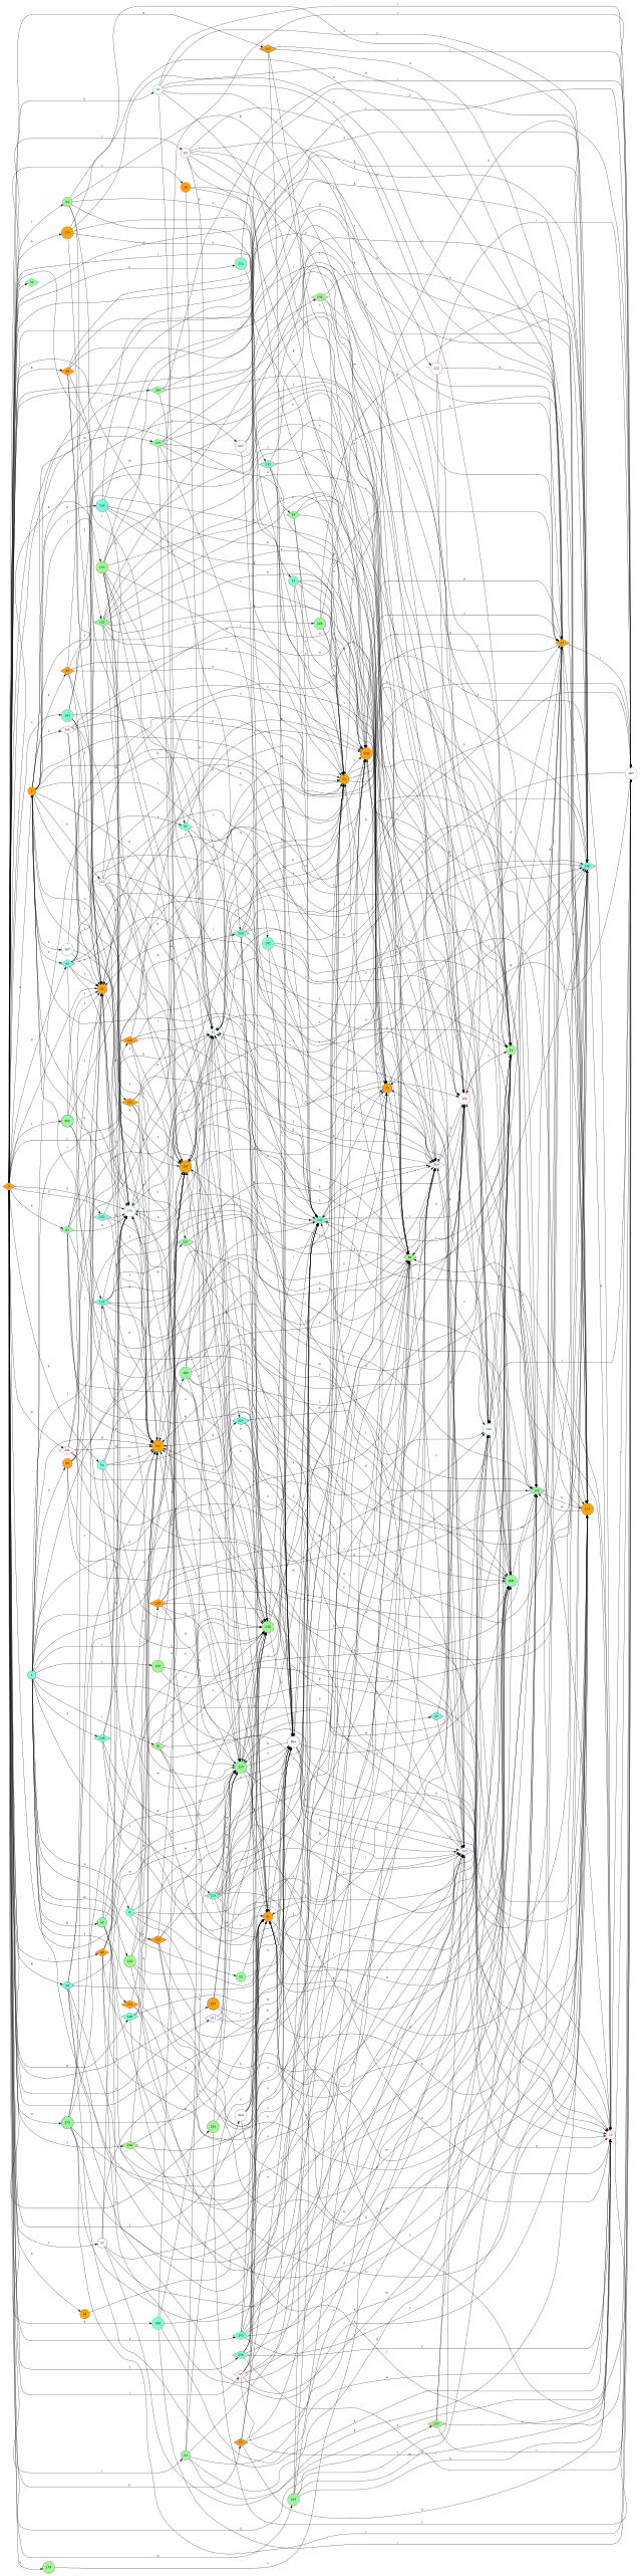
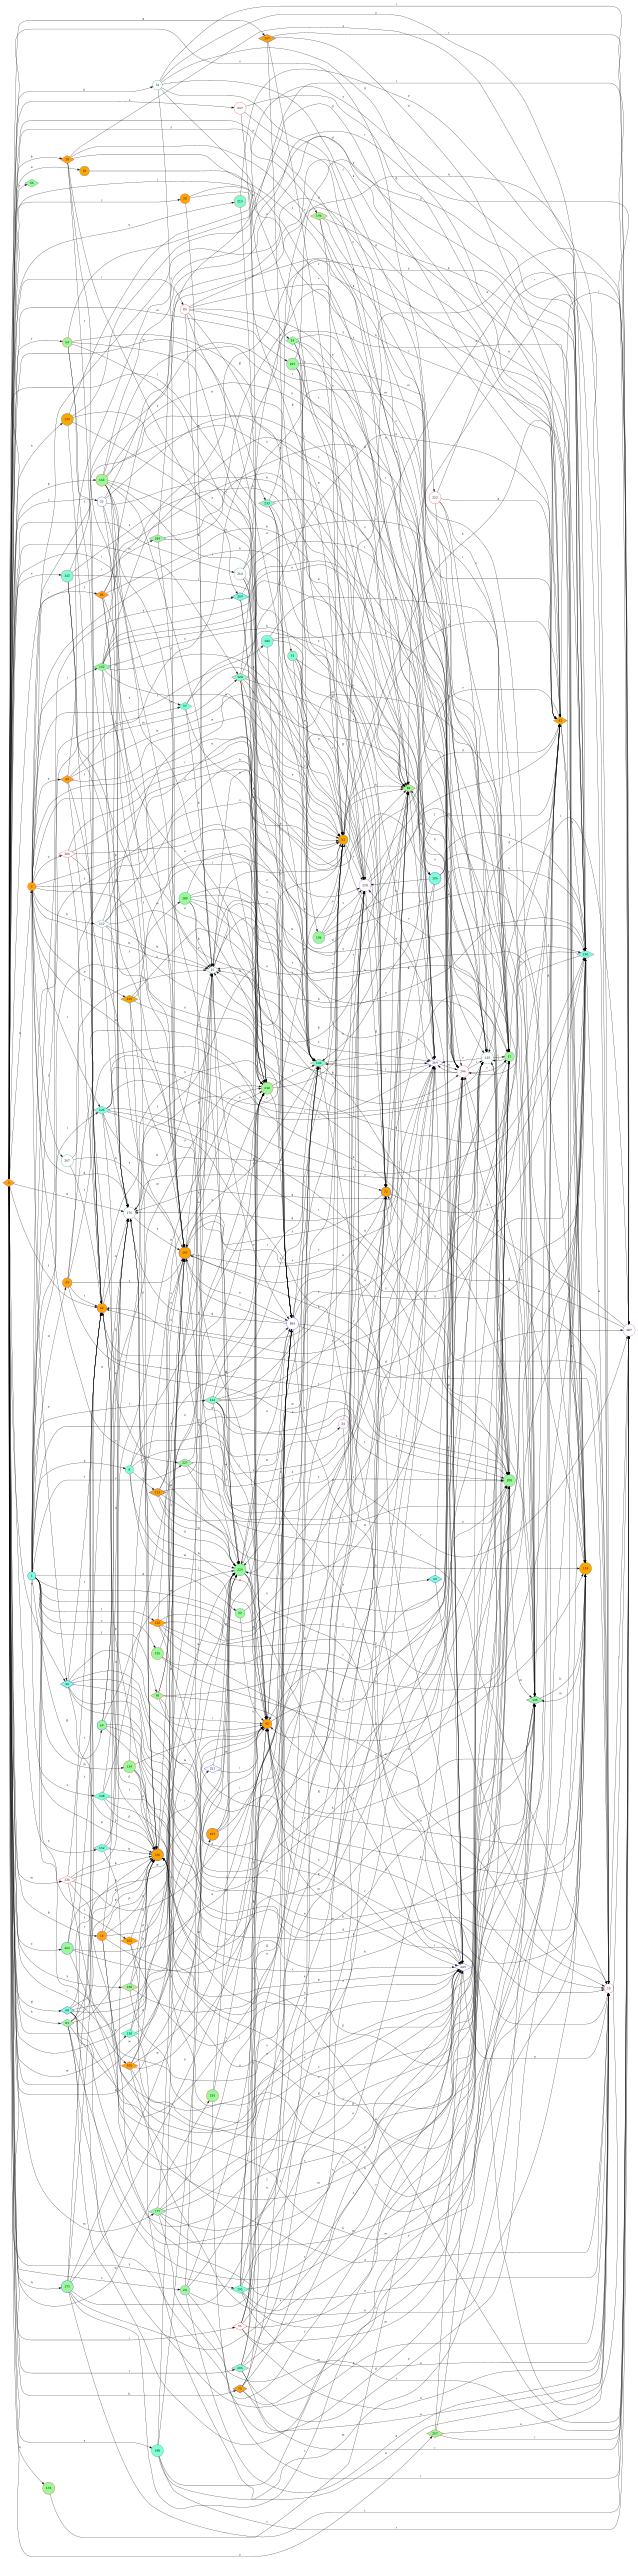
  strict digraph {
    fontname="IBM Plex Sans"
    rankdir=LR
    node [color=red fillcolor=palegreen fontname="IBM Plex Sans" shape=circle style=filled]
    edge [fontname="IBM Plex Sans"]
    0 [color=purple fillcolor=orange shape=diamond]
    2 [fillcolor=orange]
-   16 [color=purple fillcolor=aquamarine]
+   16 [color=purple fillcolor=orange]
    18 [fillcolor=orange shape=diamond]
    23 [color=blue fillcolor=white]
    24 [color=purple]
    28 [fillcolor=orange]
    44 [color=teal fillcolor=orange]
    46 [color=blue fillcolor=aquamarine shape=diamond]
    53 [color=teal shape=diamond]
    54
    62 [color=purple fillcolor=orange]
    68 [color=blue fillcolor=aquamarine shape=diamond]
    74 [color=teal fillcolor=white]
    75 [color=blue fillcolor=orange shape=diamond]
    81 [color=purple shape=diamond]
    83 [fillcolor=white]
    84 [color=teal shape=diamond]
    85 [color=purple fillcolor=orange shape=diamond]
    91 [fillcolor=white shape=diamond]
    92 [color=purple fillcolor=orange]
    93 [fillcolor=aquamarine]
    97 [color=teal fillcolor=aquamarine shape=diamond]
    127 [color=purple shape=diamond]
    128 [fillcolor=aquamarine shape=diamond]
    139 [color=teal fillcolor=orange]
    146 [fillcolor=white]
    152 [color=purple fillcolor=aquamarine shape=diamond]
    157 [color=blue fillcolor=orange]
    163
    167 [color=blue fillcolor=orange shape=diamond]
    173 [color=blue]
    174
    176 [color=teal fillcolor=white]
    188 [color=teal fillcolor=aquamarine]
    191 [color=teal fillcolor=aquamarine shape=diamond]
    194 [shape=diamond]
    205 [color=purple fillcolor=orange shape=diamond]
    206 [fillcolor=aquamarine shape=diamond]
    215 [fillcolor=aquamarine]
    222 [fillcolor=white]
    229 [color=purple]
    233 [fillcolor=aquamarine shape=diamond]
    235
    236 [fillcolor=white shape=diamond]
    238 [color=teal fillcolor=aquamarine shape=diamond]
    239 [color=teal]
    243 [fillcolor=aquamarine]
    247 [fillcolor=white]
    251 [color=blue fillcolor=white shape=diamond]
    257 [shape=diamond]
    258 [shape=diamond]
    262 [color=blue]
    264 [color=teal fillcolor=white]
    82 [shape=diamond]
    123 [color=purple fillcolor=aquamarine shape=diamond]
    227 [color=purple shape=diamond]
    20 [color=teal fillcolor=white shape=diamond]
    31 [color=purple]
    41 [color=teal fillcolor=orange shape=diamond]
    49 [color=purple fillcolor=orange shape=diamond]
    102 [color=teal shape=diamond]
    106 [color=blue fillcolor=aquamarine]
    112 [color=teal fillcolor=white shape=diamond]
    135 [color=blue shape=diamond]
    155 [color=teal fillcolor=orange shape=diamond]
    182 [color=purple fillcolor=aquamarine]
    184 [color=purple shape=diamond]
    186 [color=purple]
    208 [color=purple]
    218
    266 [fillcolor=white shape=diamond]
    267 [color=teal fillcolor=white]
    166 [color=blue fillcolor=orange]
    10 [fillcolor=white]
    72 [color=blue fillcolor=orange]
    259 [color=blue fillcolor=aquamarine shape=diamond]
    125 [color=teal fillcolor=white]
    197 [color=blue fillcolor=orange]
    260 [color=purple fillcolor=aquamarine shape=diamond]
    114 [color=teal fillcolor=orange]
    249 [color=blue fillcolor=white shape=diamond]
    n83 [color=blue fillcolor=white label=856]
    269 [color=purple fillcolor=white shape=diamond]
    187 [color=purple fillcolor=white]
    104 [fillcolor=aquamarine shape=diamond]
    51 [color=teal fillcolor=orange]
-   228 [color=purple fillcolor=orange]
+   228 [color=purple fillcolor=white]
    1 [color=blue fillcolor=aquamarine]
    8 [color=teal fillcolor=aquamarine]
    32 [color=teal]
+   34 [color=purple fillcolor=white]
    39 [color=purple fillcolor=orange]
    40 [color=blue fillcolor=aquamarine shape=diamond]
    69 [color=blue]
    98 [shape=diamond]
    101 [fillcolor=orange shape=diamond]
    116 [fillcolor=aquamarine shape=diamond]
    120 [fillcolor=orange shape=diamond]
    134
    180 [color=teal]
    225
    248 [color=teal fillcolor=aquamarine shape=diamond]
    113 [color=blue fillcolor=orange shape=diamond]
    0 -> 2 [label=a]
    0 -> 16 [label=b]
    0 -> 18 [label=b]
    0 -> 23 [label=c]
    0 -> 24 [label=c]
    0 -> 28 [label=c]
    0 -> 44 [label=e]
    0 -> 46 [label=e]
    0 -> 53 [label=f]
    0 -> 54 [label=f]
    0 -> 62 [label=f]
    0 -> 68 [label=g]
    0 -> 74 [label=h]
    0 -> 75 [label=h]
    0 -> 81 [label=h]
    0 -> 83 [label=i]
    0 -> 84 [label=i]
    0 -> 85 [label=i]
    0 -> 91 [label=i]
    0 -> 92 [label=i]
    0 -> 93 [label=j]
    0 -> 97 [label=j]
    0 -> 127 [label=m]
    0 -> 128 [label=m]
    0 -> 139 [label=n]
    0 -> 146 [label=n]
    0 -> 152 [label=o]
    0 -> 157 [label=p]
    0 -> 163 [label=p]
    0 -> 167 [label=q]
    0 -> 173 [label=q]
    0 -> 174 [label=q]
    0 -> 176 [label=q]
    0 -> 188 [label=s]
    0 -> 191 [label=s]
    0 -> 194 [label=s]
    0 -> 205 [label=t]
    0 -> 206 [label=t]
    0 -> 215 [label=u]
    0 -> 222 [label=v]
    0 -> 229 [label=w]
    0 -> 233 [label=w]
    0 -> 235 [label=w]
    0 -> 236 [label=w]
    0 -> 238 [label=w]
    0 -> 239 [label=w]
    0 -> 243 [label=x]
    0 -> 247 [label=x]
    0 -> 251 [label=y]
    0 -> 257 [label=y]
    0 -> 258 [label=y]
    0 -> 262 [label=z]
    0 -> 264 [label=z]
    2 -> 46 [label=e]
    2 -> 92 [label=i]
    2 -> 176 [label=q]
    2 -> 82 [label=h]
    2 -> 123 [label=l]
    2 -> 227 [label=v]
    2 -> 20 [label=b]
    2 -> 31 [label=c]
    2 -> 41 [label=d]
    2 -> 49 [label=e]
    2 -> 102 [label=j]
    2 -> 106 [label=k]
    2 -> 112 [label=k]
    2 -> 135 [label=m]
    2 -> 155 [label=o]
    2 -> 182 [label=r]
    2 -> 184 [label=r]
    2 -> 186 [label=r]
    2 -> 208 [label=t]
    2 -> 218 [label=u]
    2 -> 266 [label=z]
    2 -> 267 [label=z]
    16 -> 92 [label=i]
    16 -> 176 [label=q]
    16 -> 31 [label=c]
    16 -> 218 [label=u]
    16 -> 166 [label=p]
    16 -> 10 [label=a]
    16 -> 72 [label=g]
    18 -> 62 [label=f]
    18 -> 31 [label=c]
    18 -> 259 [label=y]
    18 -> 125 [label=l]
    18 -> 197 [label=s]
    18 -> 260 [label=y]
    23 -> 176 [label=q]
    23 -> 82 [label=h]
    23 -> 218 [label=u]
    23 -> 125 [label=l]
    23 -> 114 [label=k]
    24 -> 82 [label=h]
    24 -> 20 [label=b]
    24 -> 41 [label=d]
    24 -> 10 [label=a]
    24 -> 249 [label=x]
    24 -> n83 [label=o]
    28 -> 20 [label=b]
    28 -> 72 [label=g]
    28 -> 269 [label=z]
    44 -> 82 [label=h]
    46 -> 62 [label=f]
    46 -> 92 [label=i]
    46 -> 31 [label=c]
    46 -> 135 [label=m]
    46 -> 166 [label=p]
    46 -> 114 [label=k]
    46 -> 269 [label=z]
    46 -> 187 [label=r]
    54 -> 62 [label=f]
    54 -> 41 [label=d]
    54 -> 166 [label=p]
    54 -> 72 [label=g]
    54 -> 104 [label=j]
    54 -> 51 [label=e]
    62 -> 176 [label=q]
    62 -> 218 [label=u]
    62 -> 166 [label=p]
    62 -> 187 [label=r]
    68 -> 62 [label=f]
    68 -> 92 [label=i]
    68 -> 146 [label=n]
    68 -> 31 [label=c]
    68 -> 208 [label=t]
    68 -> 218 [label=u]
    68 -> 166 [label=p]
    68 -> 10 [label=a]
    74 -> 31 [label=c]
    74 -> 41 [label=d]
    74 -> 125 [label=l]
    74 -> 197 [label=s]
    74 -> 260 [label=y]
    74 -> 187 [label=r]
    74 -> 228 [label=v]
    75 -> 208 [label=t]
    75 -> 218 [label=u]
    75 -> 10 [label=a]
    75 -> n83 [label=o]
    75 -> 269 [label=z]
    81 -> 62 [label=f]
    81 -> 176 [label=q]
    81 -> 20 [label=b]
    81 -> 135 [label=m]
    81 -> 208 [label=t]
    81 -> 166 [label=p]
    81 -> 249 [label=x]
    81 -> 228 [label=v]
    83 -> 146 [label=n]
    83 -> 82 [label=h]
    83 -> 20 [label=b]
    83 -> 41 [label=d]
    83 -> 208 [label=t]
    83 -> 51 [label=e]
    83 -> 228 [label=v]
    84 -> 82 [label=h]
    84 -> 31 [label=c]
    84 -> 125 [label=l]
    84 -> 104 [label=j]
    84 -> 51 [label=e]
    85 -> 176 [label=q]
    85 -> 82 [label=h]
    85 -> 218 [label=u]
    85 -> 197 [label=s]
    85 -> 114 [label=k]
    85 -> 269 [label=z]
    91 -> 135 [label=m]
    91 -> 208 [label=t]
    91 -> 218 [label=u]
    91 -> 10 [label=a]
    91 -> 72 [label=g]
    91 -> n83 [label=o]
    91 -> 228 [label=v]
    92 -> 176 [label=q]
    92 -> 41 [label=d]
    92 -> 125 [label=l]
    92 -> 197 [label=s]
    92 -> 114 [label=k]
    92 -> n83 [label=o]
    93 -> 82 [label=h]
    93 -> 72 [label=g]
    93 -> 104 [label=j]
    93 -> 51 [label=e]
    93 -> 228 [label=v]
    97 -> 20 [label=b]
    97 -> n83 [label=o]
    97 -> 269 [label=z]
    97 -> 228 [label=v]
    127 -> 31 [label=c]
    127 -> 135 [label=m]
    127 -> 208 [label=t]
    127 -> 197 [label=s]
    127 -> 249 [label=x]
    127 -> 187 [label=r]
    127 -> 104 [label=j]
    128 -> 92 [label=i]
    128 -> 41 [label=d]
    128 -> 218 [label=u]
    128 -> 260 [label=y]
    128 -> 249 [label=x]
    128 -> n83 [label=o]
    128 -> 51 [label=e]
    128 -> 228 [label=v]
    139 -> 62 [label=f]
    139 -> 41 [label=d]
    139 -> 260 [label=y]
    139 -> 51 [label=e]
    139 -> 228 [label=v]
    146 -> 92 [label=i]
    146 -> 82 [label=h]
    146 -> 31 [label=c]
    146 -> 41 [label=d]
    146 -> 166 [label=p]
    146 -> 125 [label=l]
    146 -> 269 [label=z]
    146 -> 104 [label=j]
    152 -> 176 [label=q]
    152 -> 20 [label=b]
    152 -> 166 [label=p]
    152 -> 10 [label=a]
    157 -> 92 [label=i]
    157 -> 239 [label=w]
    157 -> 218 [label=u]
    157 -> 72 [label=g]
    163 -> 146 [label=n]
    163 -> 176 [label=q]
    163 -> 239 [label=w]
    163 -> 20 [label=b]
    163 -> 208 [label=t]
    163 -> 218 [label=u]
    163 -> 197 [label=s]
    163 -> 260 [label=y]
    163 -> 269 [label=z]
    163 -> 104 [label=j]
    163 -> 51 [label=e]
    167 -> 41 [label=d]
    167 -> n83 [label=o]
    167 -> 187 [label=r]
    167 -> 228 [label=v]
    173 -> 62 [label=f]
    173 -> 239 [label=w]
    173 -> 31 [label=c]
    173 -> 166 [label=p]
    173 -> 249 [label=x]
    173 -> n83 [label=o]
    173 -> 269 [label=z]
    173 -> 187 [label=r]
    174 -> 249 [label=x]
    176 -> 166 [label=p]
    176 -> 197 [label=s]
    176 -> 260 [label=y]
    176 -> 51 [label=e]
    188 -> 239 [label=w]
    188 -> 10 [label=a]
    188 -> 125 [label=l]
    188 -> 197 [label=s]
    188 -> 187 [label=r]
    191 -> 92 [label=i]
    191 -> 146 [label=n]
    191 -> 82 [label=h]
    191 -> 31 [label=c]
    191 -> 135 [label=m]
    191 -> 10 [label=a]
    191 -> 260 [label=y]
    191 -> n83 [label=o]
    194 -> 146 [label=n]
    194 -> 31 [label=c]
    194 -> 114 [label=k]
    194 -> 51 [label=e]
    205 -> 146 [label=n]
    205 -> 239 [label=w]
    205 -> 166 [label=p]
    205 -> 114 [label=k]
    205 -> 104 [label=j]
    205 -> 228 [label=v]
    206 -> 92 [label=i]
    206 -> 72 [label=g]
    206 -> 260 [label=y]
    206 -> 249 [label=x]
    206 -> n83 [label=o]
    206 -> 187 [label=r]
    215 -> 92 [label=i]
    215 -> 260 [label=y]
    222 -> 146 [label=n]
    222 -> 31 [label=c]
    222 -> 41 [label=d]
+   222 -> 125 [label=l]
    222 -> 187 [label=r]
    229 -> 82 [label=h]
    229 -> 135 [label=m]
    229 -> 208 [label=t]
    229 -> 10 [label=a]
    229 -> 104 [label=j]
    229 -> 51 [label=e]
    233 -> 146 [label=n]
    233 -> 72 [label=g]
    233 -> 260 [label=y]
    233 -> n83 [label=o]
    233 -> 51 [label=e]
    235 -> 239 [label=w]
    235 -> n83 [label=o]
    235 -> 187 [label=r]
    236 -> 62 [label=f]
    236 -> 31 [label=c]
    236 -> 218 [label=u]
    236 -> 166 [label=p]
    236 -> 114 [label=k]
    236 -> 51 [label=e]
    238 -> 92 [label=i]
    238 -> 20 [label=b]
    238 -> 135 [label=m]
    238 -> 166 [label=p]
    239 -> 92 [label=i]
    239 -> 176 [label=q]
    239 -> 10 [label=a]
    239 -> 249 [label=x]
    239 -> n83 [label=o]
    239 -> 104 [label=j]
    239 -> 51 [label=e]
    243 -> 62 [label=f]
    243 -> 239 [label=w]
    243 -> 82 [label=h]
    243 -> 197 [label=s]
    243 -> 269 [label=z]
    243 -> 104 [label=j]
    247 -> 146 [label=n]
    247 -> 41 [label=d]
    247 -> 218 [label=u]
    251 -> 92 [label=i]
    251 -> 239 [label=w]
    257 -> 31 [label=c]
    257 -> 10 [label=a]
    257 -> 249 [label=x]
    257 -> 187 [label=r]
    258 -> 218 [label=u]
    258 -> 166 [label=p]
    258 -> 72 [label=g]
    258 -> 249 [label=x]
    262 -> 62 [label=f]
    262 -> 239 [label=w]
    262 -> 135 [label=m]
    262 -> 51 [label=e]
    262 -> 228 [label=v]
    264 -> 31 [label=c]
    264 -> 135 [label=m]
    264 -> 218 [label=u]
    264 -> n83 [label=o]
    264 -> 104 [label=j]
    82 -> 20 [label=b]
    82 -> 249 [label=x]
    82 -> 269 [label=z]
    123 -> 176 [label=q]
    123 -> 239 [label=w]
    123 -> 31 [label=c]
    123 -> 208 [label=t]
    123 -> 10 [label=a]
    123 -> 72 [label=g]
    123 -> 125 [label=l]
    123 -> 260 [label=y]
    123 -> 249 [label=x]
    227 -> 20 [label=b]
    227 -> 208 [label=t]
    227 -> 10 [label=a]
    227 -> 269 [label=z]
    20 -> 239 [label=w]
    20 -> 82 [label=h]
    20 -> n83 [label=o]
    20 -> 51 [label=e]
    20 -> 228 [label=v]
    31 -> 62 [label=f]
    31 -> 125 [label=l]
    31 -> 260 [label=y]
    41 -> 62 [label=f]
    41 -> 166 [label=p]
    41 -> 260 [label=y]
    41 -> 114 [label=k]
    41 -> 187 [label=r]
    41 -> 104 [label=j]
    41 -> 228 [label=v]
    49 -> 62 [label=f]
    49 -> 31 [label=c]
    49 -> 166 [label=p]
    49 -> 260 [label=y]
    49 -> 187 [label=r]
    49 -> 51 [label=e]
    102 -> 146 [label=n]
    102 -> 176 [label=q]
    102 -> 82 [label=h]
    102 -> 31 [label=c]
    102 -> 218 [label=u]
    102 -> 72 [label=g]
    102 -> 125 [label=l]
    102 -> 114 [label=k]
    102 -> 269 [label=z]
    102 -> 51 [label=e]
    106 -> 176 [label=q]
-   106 -> 82 [label=h]
+   82 -> 106 [label=h]
    106 -> 72 [label=g]
    106 -> 260 [label=y]
    106 -> 114 [label=k]
    106 -> 228 [label=v]
    112 -> 176 [label=q]
    112 -> 20 [label=b]
    112 -> 135 [label=m]
    112 -> 218 [label=u]
    112 -> n83 [label=o]
    112 -> 104 [label=j]
    112 -> 228 [label=v]
    135 -> 92 [label=i]
    135 -> 146 [label=n]
    135 -> 41 [label=d]
    135 -> 166 [label=p]
    135 -> 197 [label=s]
    135 -> 114 [label=k]
    155 -> 218 [label=u]
    155 -> 166 [label=p]
    155 -> 197 [label=s]
    155 -> 114 [label=k]
    155 -> 104 [label=j]
    182 -> 31 [label=c]
    182 -> 135 [label=m]
    182 -> n83 [label=o]
    182 -> 269 [label=z]
    184 -> 41 [label=d]
    184 -> 197 [label=s]
    184 -> 114 [label=k]
    184 -> 187 [label=r]
    186 -> 260 [label=y]
    186 -> 114 [label=k]
    186 -> 51 [label=e]
    186 -> 228 [label=v]
    208 -> 62 [label=f]
    208 -> 92 [label=i]
    208 -> 135 [label=m]
    208 -> 166 [label=p]
    208 -> 72 [label=g]
    208 -> 125 [label=l]
    218 -> 82 [label=h]
    218 -> n83 [label=o]
    218 -> 104 [label=j]
    266 -> 62 [label=f]
    266 -> 239 [label=w]
    266 -> 41 [label=d]
    266 -> 260 [label=y]
    266 -> 269 [label=z]
    267 -> 62 [label=f]
    267 -> 197 [label=s]
    267 -> 51 [label=e]
    166 -> 62 [label=f]
    166 -> 239 [label=w]
    166 -> 197 [label=s]
    10 -> 92 [label=i]
    10 -> 82 [label=h]
    10 -> 187 [label=r]
    72 -> 82 [label=h]
    72 -> 197 [label=s]
    72 -> 260 [label=y]
    72 -> n83 [label=o]
    259 -> 218 [label=u]
    259 -> 125 [label=l]
    259 -> n83 [label=o]
    125 -> 239 [label=w]
    125 -> 31 [label=c]
    125 -> 208 [label=t]
    125 -> 269 [label=z]
    197 -> 20 [label=b]
    197 -> 208 [label=t]
    197 -> 260 [label=y]
    197 -> n83 [label=o]
    197 -> 269 [label=z]
    260 -> 146 [label=n]
    260 -> 20 [label=b]
    260 -> 166 [label=p]
    260 -> 10 [label=a]
    114 -> 92 [label=i]
    114 -> 146 [label=n]
    114 -> 135 [label=m]
    249 -> 166 [label=p]
    249 -> 10 [label=a]
    249 -> 104 [label=j]
    249 -> 51 [label=e]
    249 -> 228 [label=v]
    n83 -> 176 [label=q]
    n83 -> 239 [label=w]
    n83 -> 208 [label=t]
    n83 -> 10 [label=a]
    n83 -> 197 [label=s]
    n83 -> 260 [label=y]
    n83 -> 249 [label=x]
    n83 -> 104 [label=j]
    269 -> 146 [label=n]
    269 -> 176 [label=q]
    269 -> 20 [label=b]
    269 -> 249 [label=x]
    187 -> 20 [label=b]
    187 -> 72 [label=g]
    187 -> 125 [label=l]
    187 -> 51 [label=e]
    104 -> 92 [label=i]
    104 -> 31 [label=c]
    104 -> 135 [label=m]
    104 -> 197 [label=s]
    104 -> 269 [label=z]
    104 -> 51 [label=e]
    51 -> 176 [label=q]
    51 -> 239 [label=w]
    51 -> 82 [label=h]
    51 -> 20 [label=b]
    51 -> 41 [label=d]
    51 -> 10 [label=a]
    51 -> 114 [label=k]
    51 -> 228 [label=v]
    228 -> 20 [label=b]
    228 -> 41 [label=d]
    228 -> 135 [label=m]
    228 -> 72 [label=g]
    1 -> 97 [label=j]
    1 -> 128 [label=m]
    1 -> 146 [label=n]
    1 -> 82 [label=h]
    1 -> 123 [label=l]
    1 -> 227 [label=v]
    1 -> 166 [label=p]
    1 -> 259 [label=y]
    1 -> 249 [label=x]
    1 -> 8 [label=a]
    1 -> 32 [label=d]
+   1 -> 34 [label=d]
    1 -> 39 [label=d]
    1 -> 40 [label=d]
    1 -> 69 [label=g]
    1 -> 98 [label=j]
    1 -> 101 [label=j]
    1 -> 116 [label=l]
    1 -> 120 [label=l]
    1 -> 134 [label=m]
    1 -> 180 [label=r]
    1 -> 225 [label=v]
    1 -> 248 [label=x]
    8 -> 92 [label=i]
    8 -> 239 [label=w]
    8 -> 269 [label=z]
    8 -> 104 [label=j]
    8 -> 228 [label=v]
    8 -> 113 [label=k]
    32 -> 92 [label=i]
    32 -> 82 [label=h]
+   34 -> 260 [label=y]
+   34 -> 228 [label=v]
    39 -> 62 [label=f]
    39 -> 20 [label=b]
    39 -> 208 [label=t]
    39 -> 10 [label=a]
    39 -> 197 [label=s]
    39 -> 269 [label=z]
    40 -> 146 [label=n]
    40 -> 10 [label=a]
    69 -> 176 [label=q]
    69 -> 239 [label=w]
    69 -> 41 [label=d]
    69 -> 135 [label=m]
    69 -> 218 [label=u]
    69 -> 114 [label=k]
    98 -> 92 [label=i]
    98 -> 208 [label=t]
    98 -> 218 [label=u]
    98 -> 10 [label=a]
    98 -> 197 [label=s]
    98 -> 260 [label=y]
    101 -> 166 [label=p]
    101 -> 114 [label=k]
    101 -> 249 [label=x]
    116 -> 92 [label=i]
    116 -> 239 [label=w]
    116 -> 82 [label=h]
    116 -> 41 [label=d]
    116 -> 208 [label=t]
    116 -> 249 [label=x]
    116 -> 269 [label=z]
    116 -> 187 [label=r]
    116 -> 104 [label=j]
    116 -> 51 [label=e]
    120 -> 31 [label=c]
    120 -> 10 [label=a]
    120 -> 125 [label=l]
    120 -> 197 [label=s]
    120 -> 260 [label=y]
    120 -> 114 [label=k]
    120 -> 249 [label=x]
    134 -> 92 [label=i]
    134 -> 218 [label=u]
    134 -> 166 [label=p]
    134 -> 114 [label=k]
    134 -> 187 [label=r]
    180 -> 146 [label=n]
    180 -> 239 [label=w]
    180 -> 82 [label=h]
    180 -> 20 [label=b]
    180 -> 260 [label=y]
    180 -> 269 [label=z]
    180 -> 104 [label=j]
    225 -> 208 [label=t]
    225 -> 197 [label=s]
    225 -> 260 [label=y]
    248 -> 176 [label=q]
    248 -> 166 [label=p]
    248 -> 125 [label=l]
    248 -> 249 [label=x]
    248 -> n83 [label=o]
    113 -> 239 [label=w]
    113 -> 208 [label=t]
    113 -> 125 [label=l]
    113 -> 197 [label=s]
    113 -> 114 [label=k]
    113 -> n83 [label=o]
  }
